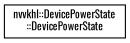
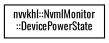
  digraph {
    rankdir=LR
    fontname=Oswald
-   n1 [color=black fillcolor=white fontname=Oswald fontsize=10 height=0.2 label="nvvkhl::DevicePowerState\l::DevicePowerState" shape=record style=filled width=0.4]
+   n1 [color=black fillcolor=white fontname=Oswald fontsize=10 height=0.2 label="nvvkhl::NvmlMonitor\l::DevicePowerState" shape=record style=filled width=0.4]
  }
